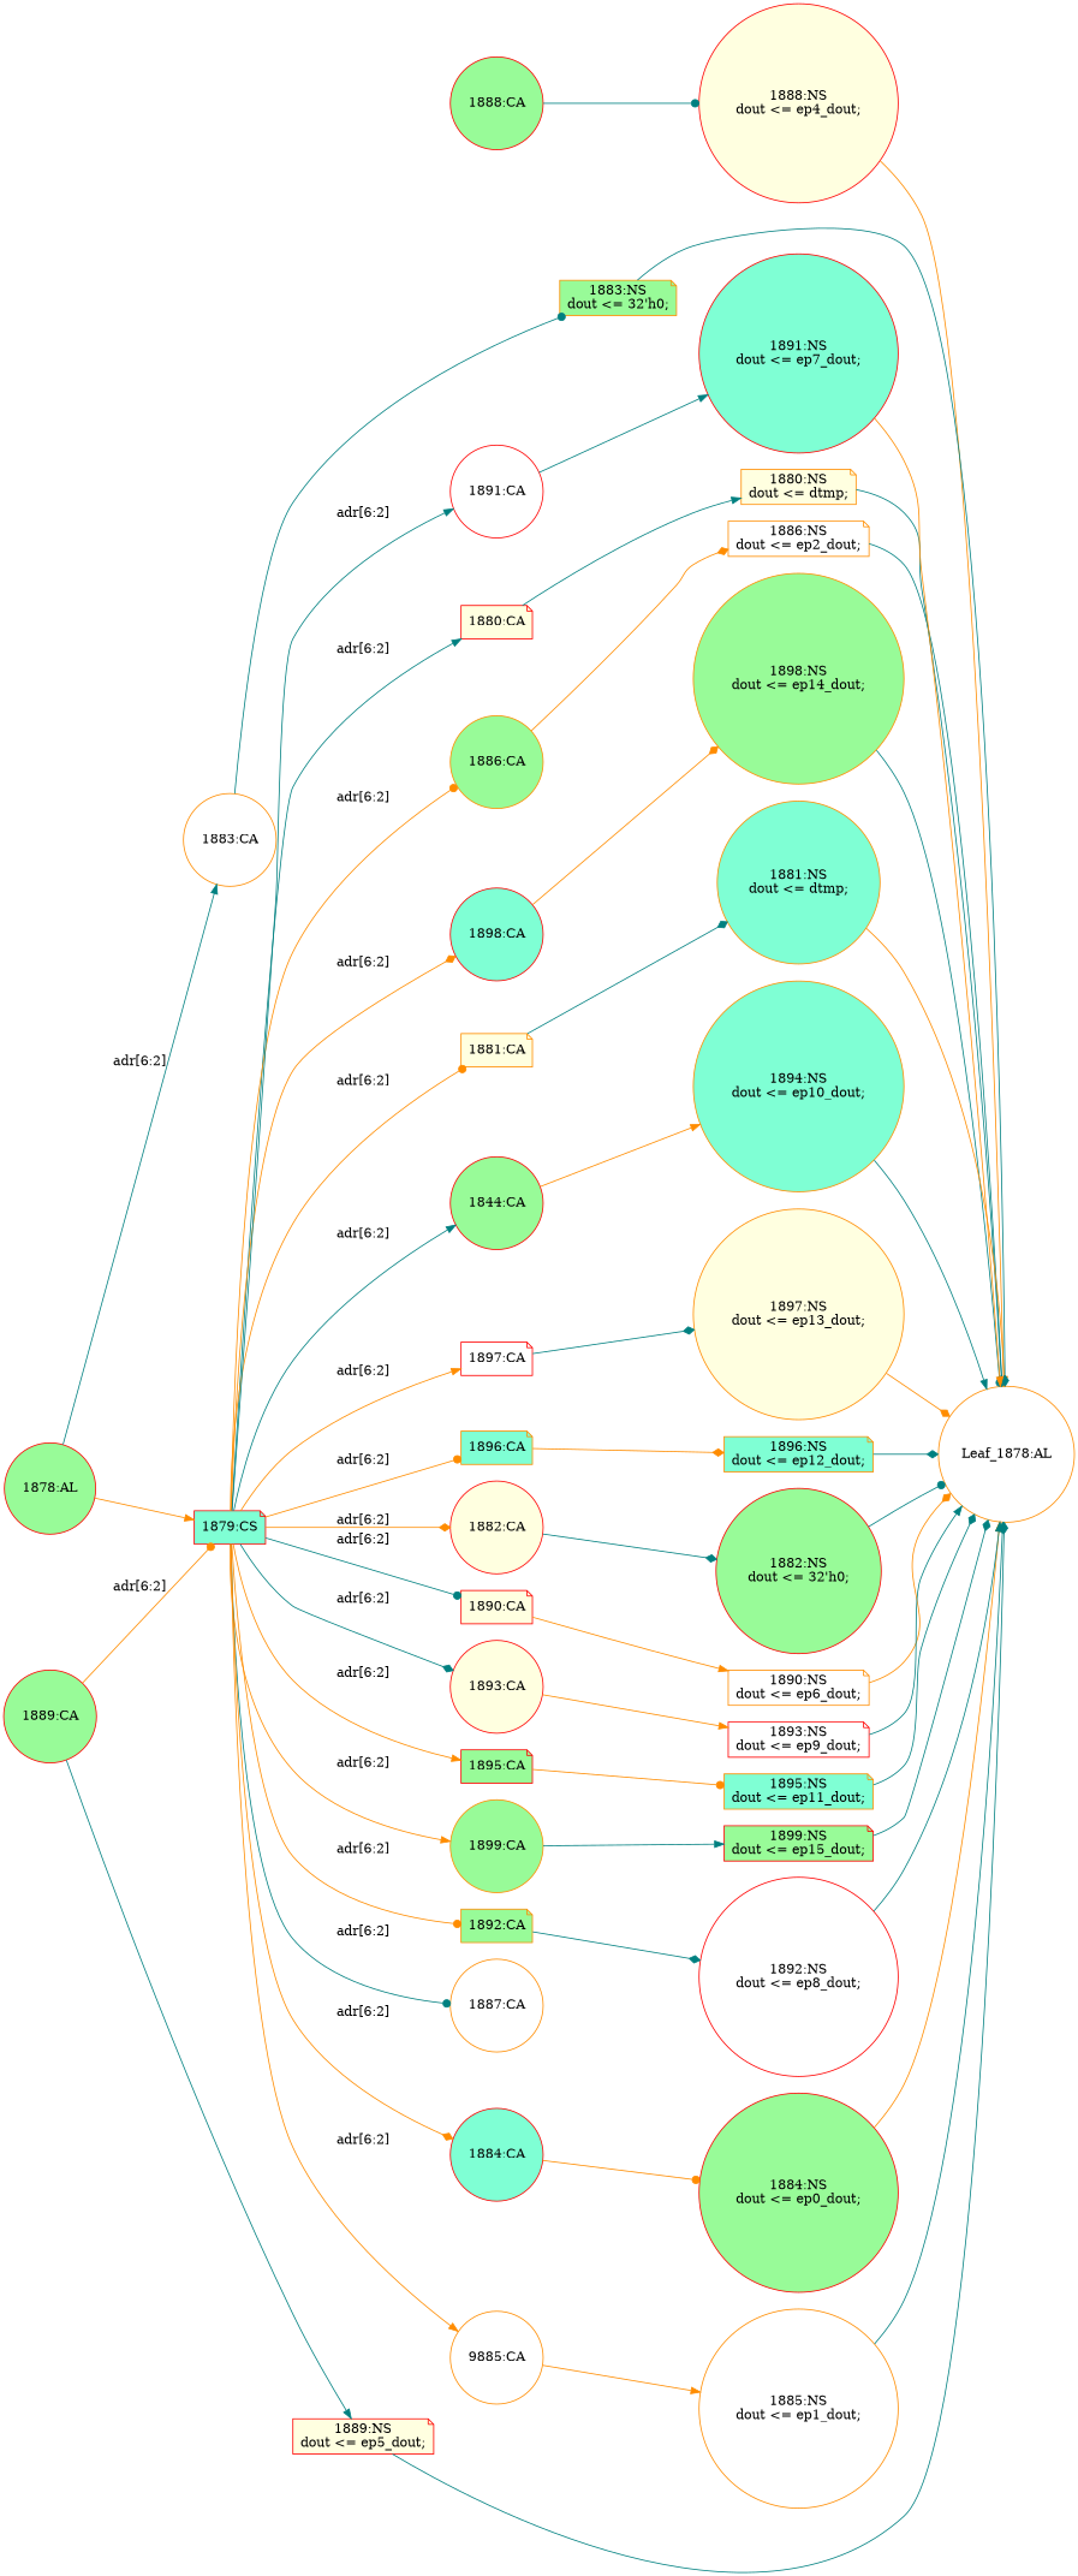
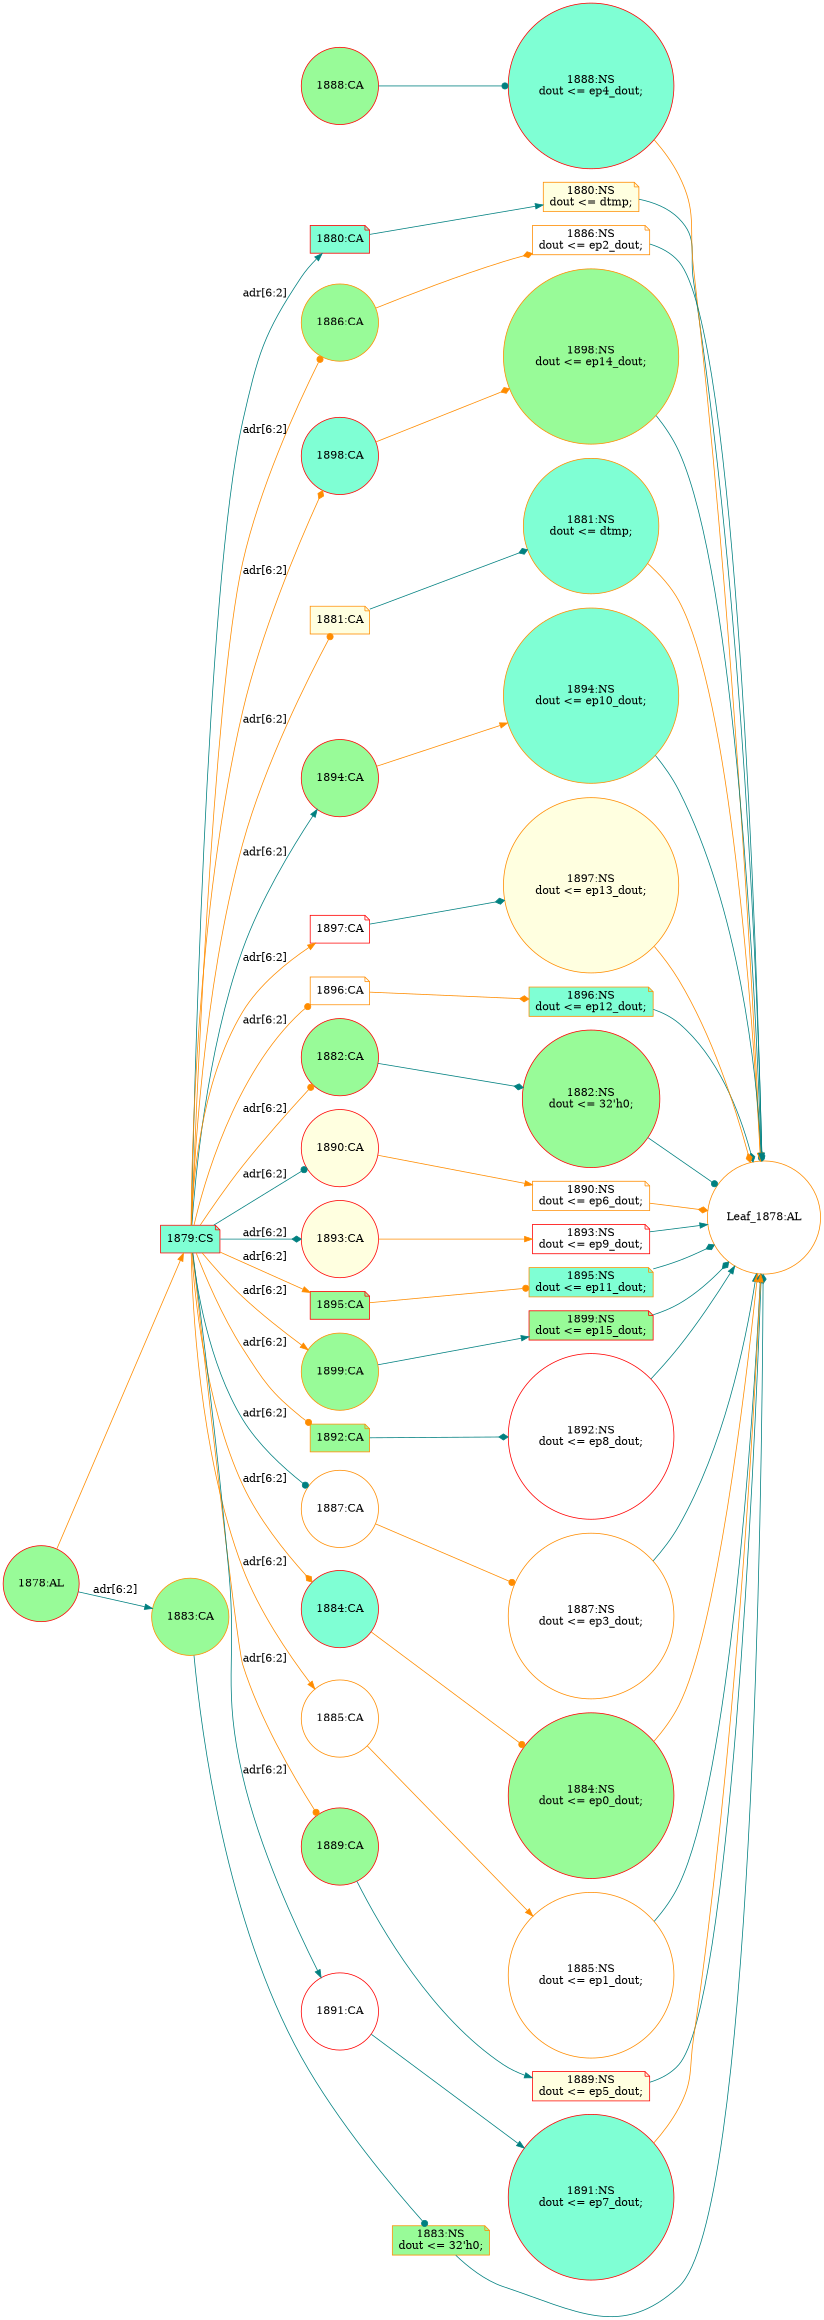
  strict digraph {
    rankdir=LR
    node [color=red fillcolor=palegreen shape=circle statements="[]" style=filled typ=Case]
    edge [arrowhead=normal color=teal cond="[]" lineno=None]
-   n1 [ast="<pyverilog.vparser.ast.Case object at 0x7f0a38d99350>" fillcolor=lightyellow label="1880:CA" shape=note]
+   n1 [ast="<pyverilog.vparser.ast.Case object at 0x7f0a38d99350>" fillcolor=aquamarine label="1880:CA" shape=note]
    n2 [ast="<pyverilog.vparser.ast.NonblockingSubstitution object at 0x7f0a38d993d0>" color=darkorange fillcolor=lightyellow label="1880:NS\ndout <= dtmp;" shape=note statements="[<pyverilog.vparser.ast.NonblockingSubstitution object at 0x7f0a38d993d0>]" typ=NonblockingSubstitution]
    n3 [color=darkorange def_var="['dout']" fillcolor=white label="Leaf_1878:AL" statements="" typ=""]
-   n4 [ast="<pyverilog.vparser.ast.NonblockingSubstitution object at 0x7f0a38d99510>" fillcolor=lightyellow label="1888:NS\ndout <= ep4_dout;" statements="[<pyverilog.vparser.ast.NonblockingSubstitution object at 0x7f0a38d99510>]" typ=NonblockingSubstitution]
+   n4 [ast="<pyverilog.vparser.ast.NonblockingSubstitution object at 0x7f0a38d99510>" fillcolor=aquamarine label="1888:NS\ndout <= ep4_dout;" statements="[<pyverilog.vparser.ast.NonblockingSubstitution object at 0x7f0a38d99510>]" typ=NonblockingSubstitution]
    n5 [ast="<pyverilog.vparser.ast.NonblockingSubstitution object at 0x7f0a38d99650>" label="1882:NS\ndout <= 32'h0;" statements="[<pyverilog.vparser.ast.NonblockingSubstitution object at 0x7f0a38d99650>]" typ=NonblockingSubstitution]
    n6 [ast="<pyverilog.vparser.ast.Case object at 0x7f0a38d99790>" color=darkorange label="1886:CA"]
    n7 [ast="<pyverilog.vparser.ast.NonblockingSubstitution object at 0x7f0a38d99810>" color=darkorange fillcolor=white label="1886:NS\ndout <= ep2_dout;" shape=note statements="[<pyverilog.vparser.ast.NonblockingSubstitution object at 0x7f0a38d99810>]" typ=NonblockingSubstitution]
    n8 [ast="<pyverilog.vparser.ast.NonblockingSubstitution object at 0x7f0a38d99950>" color=darkorange fillcolor=aquamarine label="1895:NS\ndout <= ep11_dout;" shape=note statements="[<pyverilog.vparser.ast.NonblockingSubstitution object at 0x7f0a38d99950>]" typ=NonblockingSubstitution]
    n9 [ast="<pyverilog.vparser.ast.Case object at 0x7f0a38d99a90>" fillcolor=aquamarine label="1898:CA"]
    n10 [ast="<pyverilog.vparser.ast.NonblockingSubstitution object at 0x7f0a38d99b10>" color=darkorange label="1898:NS\ndout <= ep14_dout;" statements="[<pyverilog.vparser.ast.NonblockingSubstitution object at 0x7f0a38d99b10>]" typ=NonblockingSubstitution]
+   n11 [ast="<pyverilog.vparser.ast.NonblockingSubstitution object at 0x7f0a38d99c50>" color=darkorange fillcolor=white label="1887:NS\ndout <= ep3_dout;" statements="[<pyverilog.vparser.ast.NonblockingSubstitution object at 0x7f0a38d99c50>]" typ=NonblockingSubstitution]
    n12 [ast="<pyverilog.vparser.ast.Case object at 0x7f0a38d99d90>" color=darkorange fillcolor=lightyellow label="1881:CA" shape=note]
    n13 [ast="<pyverilog.vparser.ast.NonblockingSubstitution object at 0x7f0a38d99e10>" color=darkorange fillcolor=aquamarine label="1881:NS\ndout <= dtmp;" statements="[<pyverilog.vparser.ast.NonblockingSubstitution object at 0x7f0a38d99e10>]" typ=NonblockingSubstitution]
    n14 [ast="<pyverilog.vparser.ast.NonblockingSubstitution object at 0x7f0a38d99f50>" color=darkorange fillcolor=white label="1890:NS\ndout <= ep6_dout;" shape=note statements="[<pyverilog.vparser.ast.NonblockingSubstitution object at 0x7f0a38d99f50>]" typ=NonblockingSubstitution]
-   n15 [ast="<pyverilog.vparser.ast.Case object at 0x7f0a38dad0d0>" label="1844:CA"]
+   n15 [ast="<pyverilog.vparser.ast.Case object at 0x7f0a38dad0d0>" label="1894:CA"]
    n16 [ast="<pyverilog.vparser.ast.NonblockingSubstitution object at 0x7f0a38dad150>" color=darkorange fillcolor=aquamarine label="1894:NS\ndout <= ep10_dout;" statements="[<pyverilog.vparser.ast.NonblockingSubstitution object at 0x7f0a38dad150>]" typ=NonblockingSubstitution]
    n17 [ast="<pyverilog.vparser.ast.NonblockingSubstitution object at 0x7f0a38dad290>" color=darkorange fillcolor=aquamarine label="1896:NS\ndout <= ep12_dout;" shape=note statements="[<pyverilog.vparser.ast.NonblockingSubstitution object at 0x7f0a38dad290>]" typ=NonblockingSubstitution]
    n18 [ast="<pyverilog.vparser.ast.Case object at 0x7f0a38dad3d0>" fillcolor=white label="1897:CA" shape=note]
    n19 [ast="<pyverilog.vparser.ast.NonblockingSubstitution object at 0x7f0a38dad450>" color=darkorange fillcolor=lightyellow label="1897:NS\ndout <= ep13_dout;" statements="[<pyverilog.vparser.ast.NonblockingSubstitution object at 0x7f0a38dad450>]" typ=NonblockingSubstitution]
    n20 [ast="<pyverilog.vparser.ast.NonblockingSubstitution object at 0x7f0a38dad590>" label="1884:NS\ndout <= ep0_dout;" statements="[<pyverilog.vparser.ast.NonblockingSubstitution object at 0x7f0a38dad590>]" typ=NonblockingSubstitution]
    n21 [ast="<pyverilog.vparser.ast.Always object at 0x7f0a38dbc890>" clk_sens=False label="1878:AL" sens="['wclk']" typ=Always use_var="['ep0_dout', 'ep6_dout', 'adr', 'ep14_dout', 'ep2_dout', 'ep11_dout', 'ep9_dout', 'ep4_dout', 'ep7_dout', 'ep13_dout', 'ep3_dout', 'ep1_dout', 'ep8_dout', 'ep15_dout', 'ep12_dout', 'ep10_dout', 'dtmp', 'ep5_dout']"]
    n22 [ast="<pyverilog.vparser.ast.CaseStatement object at 0x7f0a38dbc050>" fillcolor=aquamarine label="1879:CS" shape=note typ=CaseStatement]
-   n23 [ast="<pyverilog.vparser.ast.Case object at 0x7f0a38dbc1d0>" color=darkorange fillcolor=white label="1883:CA"]
-   n24 [ast="<pyverilog.vparser.ast.Case object at 0x7f0a38dad950>" color=darkorange fillcolor=aquamarine label="1896:CA" shape=note]
-   n25 [ast="<pyverilog.vparser.ast.Case object at 0x7f0a38dad9d0>" fillcolor=lightyellow label="1882:CA"]
-   n26 [ast="<pyverilog.vparser.ast.Case object at 0x7f0a38dada50>" fillcolor=lightyellow label="1890:CA" shape=note]
+   n23 [ast="<pyverilog.vparser.ast.Case object at 0x7f0a38dbc1d0>" color=darkorange label="1883:CA"]
+   n24 [ast="<pyverilog.vparser.ast.Case object at 0x7f0a38dad950>" color=darkorange fillcolor=white label="1896:CA" shape=note]
+   n25 [ast="<pyverilog.vparser.ast.Case object at 0x7f0a38dad9d0>" label="1882:CA"]
+   n26 [ast="<pyverilog.vparser.ast.Case object at 0x7f0a38dada50>" fillcolor=lightyellow label="1890:CA"]
    n27 [ast="<pyverilog.vparser.ast.Case object at 0x7f0a38dadad0>" fillcolor=lightyellow label="1893:CA"]
    n28 [ast="<pyverilog.vparser.ast.Case object at 0x7f0a38daddd0>" label="1895:CA" shape=note]
    n29 [ast="<pyverilog.vparser.ast.Case object at 0x7f0a38dade50>" color=darkorange label="1899:CA"]
    n30 [ast="<pyverilog.vparser.ast.Case object at 0x7f0a38dbc690>" color=darkorange label="1892:CA" shape=note]
    n31 [ast="<pyverilog.vparser.ast.Case object at 0x7f0a38dbc490>" color=darkorange fillcolor=white label="1887:CA"]
    n32 [ast="<pyverilog.vparser.ast.Case object at 0x7f0a38dbc250>" fillcolor=aquamarine label="1884:CA"]
-   n33 [ast="<pyverilog.vparser.ast.Case object at 0x7f0a38dbc2d0>" color=darkorange fillcolor=white label="9885:CA"]
+   n33 [ast="<pyverilog.vparser.ast.Case object at 0x7f0a38dbc2d0>" color=darkorange fillcolor=white label="1885:CA"]
    n34 [ast="<pyverilog.vparser.ast.Case object at 0x7f0a38dbc590>" label="1889:CA"]
    n35 [ast="<pyverilog.vparser.ast.Case object at 0x7f0a38dbc610>" fillcolor=white label="1891:CA"]
    n36 [ast="<pyverilog.vparser.ast.NonblockingSubstitution object at 0x7f0a38dadb50>" fillcolor=white label="1893:NS\ndout <= ep9_dout;" shape=note statements="[<pyverilog.vparser.ast.NonblockingSubstitution object at 0x7f0a38dadb50>]" typ=NonblockingSubstitution]
    n37 [ast="<pyverilog.vparser.ast.NonblockingSubstitution object at 0x7f0a38dad6d0>" color=darkorange label="1883:NS\ndout <= 32'h0;" shape=note statements="[<pyverilog.vparser.ast.NonblockingSubstitution object at 0x7f0a38dad6d0>]" typ=NonblockingSubstitution]
    n38 [ast="<pyverilog.vparser.ast.NonblockingSubstitution object at 0x7f0a38daded0>" label="1899:NS\ndout <= ep15_dout;" shape=note statements="[<pyverilog.vparser.ast.NonblockingSubstitution object at 0x7f0a38daded0>]" typ=NonblockingSubstitution]
    n39 [ast="<pyverilog.vparser.ast.Case object at 0x7f0a38dbc510>" label="1888:CA"]
    n40 [ast="<pyverilog.vparser.ast.NonblockingSubstitution object at 0x7f0a38dbc710>" fillcolor=white label="1892:NS\ndout <= ep8_dout;" statements="[<pyverilog.vparser.ast.NonblockingSubstitution object at 0x7f0a38dbc710>]" typ=NonblockingSubstitution]
    n41 [ast="<pyverilog.vparser.ast.NonblockingSubstitution object at 0x7f0a38dbc350>" color=darkorange fillcolor=white label="1885:NS\ndout <= ep1_dout;" statements="[<pyverilog.vparser.ast.NonblockingSubstitution object at 0x7f0a38dbc350>]" typ=NonblockingSubstitution]
    n42 [ast="<pyverilog.vparser.ast.NonblockingSubstitution object at 0x7f0a38dad810>" fillcolor=lightyellow label="1889:NS\ndout <= ep5_dout;" shape=note statements="[<pyverilog.vparser.ast.NonblockingSubstitution object at 0x7f0a38dad810>]" typ=NonblockingSubstitution]
    n43 [ast="<pyverilog.vparser.ast.NonblockingSubstitution object at 0x7f0a38dadc90>" fillcolor=aquamarine label="1891:NS\ndout <= ep7_dout;" statements="[<pyverilog.vparser.ast.NonblockingSubstitution object at 0x7f0a38dadc90>]" typ=NonblockingSubstitution]
    n1 -> n2
    n2 -> n3 [arrowhead=diamond]
    n4 -> n3 [color=darkorange]
    n5 -> n3 [arrowhead=dot]
    n6 -> n7 [arrowhead=diamond color=darkorange]
    n7 -> n3
    n8 -> n3 [arrowhead=diamond]
    n9 -> n10 [arrowhead=diamond color=darkorange]
    n10 -> n3 [arrowhead=dot]
+   n11 -> n3
    n12 -> n13 [arrowhead=diamond]
    n13 -> n3 [color=darkorange]
    n14 -> n3 [arrowhead=diamond color=darkorange]
    n15 -> n16 [color=darkorange]
    n16 -> n3
    n17 -> n3 [arrowhead=diamond]
    n18 -> n19 [arrowhead=diamond]
    n19 -> n3 [arrowhead=diamond color=darkorange]
    n20 -> n3 [color=darkorange]
    n21 -> n22 [color=darkorange]
    n21 -> n23 [cond="['adr']" label="adr[6:2]" lineno=1879]
    n22 -> n1 [cond="['adr']" label="adr[6:2]" lineno=1879]
    n22 -> n6 [arrowhead=dot color=darkorange cond="['adr']" label="adr[6:2]" lineno=1879]
    n22 -> n9 [arrowhead=diamond color=darkorange cond="['adr']" label="adr[6:2]" lineno=1879]
    n22 -> n12 [arrowhead=dot color=darkorange cond="['adr']" label="adr[6:2]" lineno=1879]
    n22 -> n15 [cond="['adr']" label="adr[6:2]" lineno=1879]
    n22 -> n18 [color=darkorange cond="['adr']" label="adr[6:2]" lineno=1879]
    n22 -> n24 [arrowhead=dot color=darkorange cond="['adr']" label="adr[6:2]" lineno=1879]
-   n22 -> n25 [arrowhead=diamond color=darkorange cond="['adr']" label="adr[6:2]" lineno=1879]
+   n22 -> n25 [arrowhead=dot color=darkorange cond="['adr']" label="adr[6:2]" lineno=1879]
    n22 -> n26 [arrowhead=dot cond="['adr']" label="adr[6:2]" lineno=1879]
    n22 -> n27 [arrowhead=diamond cond="['adr']" label="adr[6:2]" lineno=1879]
    n22 -> n28 [color=darkorange cond="['adr']" label="adr[6:2]" lineno=1879]
    n22 -> n29 [color=darkorange cond="['adr']" label="adr[6:2]" lineno=1879]
    n22 -> n30 [arrowhead=dot color=darkorange cond="['adr']" label="adr[6:2]" lineno=1879]
    n22 -> n31 [arrowhead=dot cond="['adr']" label="adr[6:2]" lineno=1879]
    n22 -> n32 [arrowhead=diamond color=darkorange cond="['adr']" label="adr[6:2]" lineno=1879]
    n22 -> n33 [color=darkorange cond="['adr']" label="adr[6:2]" lineno=1879]
-   n34 -> n22 [arrowhead=dot color=darkorange cond="['adr']" label="adr[6:2]" lineno=1879]
+   n22 -> n34 [arrowhead=dot color=darkorange cond="['adr']" label="adr[6:2]" lineno=1879]
    n22 -> n35 [cond="['adr']" label="adr[6:2]" lineno=1879]
    n23 -> n37 [arrowhead=dot]
    n24 -> n17 [arrowhead=diamond color=darkorange]
    n25 -> n5 [arrowhead=diamond]
    n26 -> n14 [color=darkorange]
    n27 -> n36 [color=darkorange]
    n28 -> n8 [arrowhead=dot color=darkorange]
    n29 -> n38
    n30 -> n40 [arrowhead=diamond]
+   n31 -> n11 [arrowhead=dot color=darkorange]
    n32 -> n20 [arrowhead=dot color=darkorange]
    n33 -> n41 [color=darkorange]
    n34 -> n42
    n35 -> n43
    n36 -> n3
    n37 -> n3 [arrowhead=diamond]
    n38 -> n3 [arrowhead=diamond]
    n39 -> n4 [arrowhead=dot]
    n40 -> n3
    n41 -> n3 [arrowhead=diamond]
    n42 -> n3 [arrowhead=diamond]
    n43 -> n3 [color=darkorange]
  }
